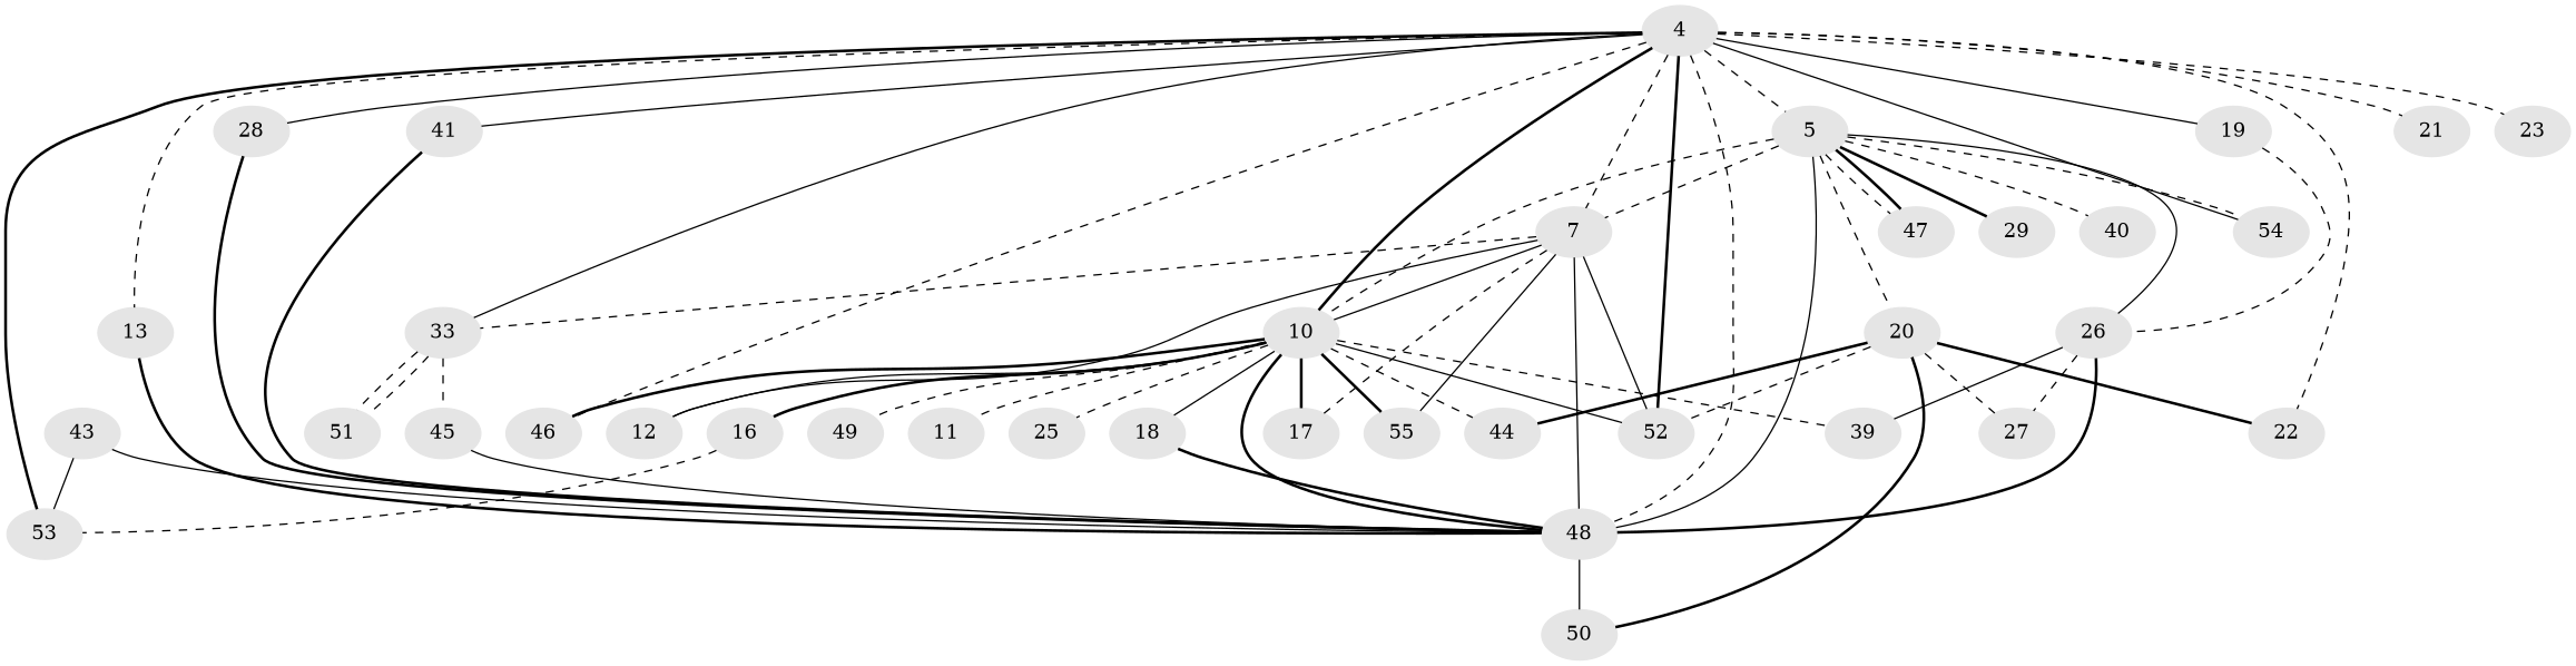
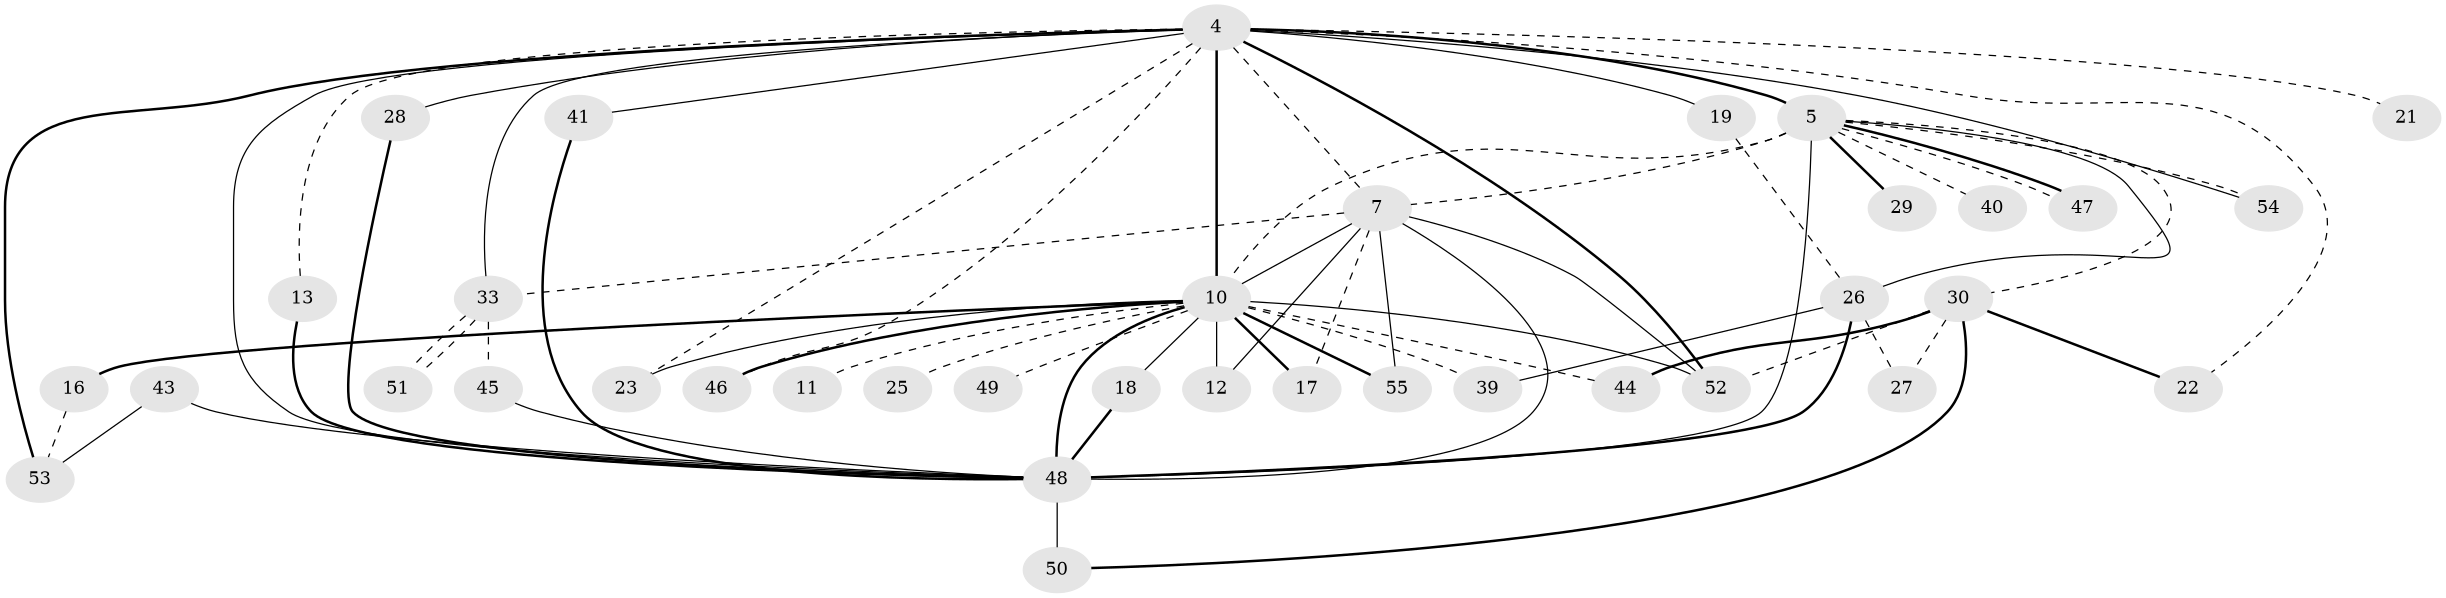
  graph {
    node [color=gray90 style=filled]
    edge [style=dashed]
    4 [super="+3"]
    5 [super="+1"]
    7 [super="+2"]
    10 [super="+9"]
    13
    19
    21
    22
    23
    28
    33
    41
    46 [super="+32"]
    48 [super="+35+8"]
    52 [super="+30+38"]
    53 [super="+31"]
    54
-   20
+   20 [label=30]
    26 [super="+15+24"]
    29
    40
    47
    12
    17
    55
    11
    16
    18
    25
    39
    44
    49
    45
    51
    50 [super="+42"]
    27
    43 [super="+37"]
-   4 -- 5 [weight=4]
+   4 -- 5 [style=bold weight=4]
    4 -- 7 [weight=4]
    4 -- 10 [style=bold weight=4]
    4 -- 13
    4 -- 19 [style=solid]
    4 -- 21 [weight=2]
    4 -- 22
    4 -- 23
    4 -- 28 [style=solid]
    4 -- 33 [style=solid]
    4 -- 41 [style=solid]
    4 -- 46
-   4 -- 48 [weight=5]
+   4 -- 48 [style=solid weight=5]
    4 -- 52 [style=bold weight=3]
    4 -- 53 [style=bold weight=2]
    4 -- 54 [style=solid]
    5 -- 7 [weight=4]
    5 -- 10 [weight=4]
    5 -- 48 [style=solid weight=4]
    5 -- 54
    5 -- 20
    5 -- 26 [style=solid weight=2]
    5 -- 29 [style=bold weight=2]
    5 -- 40 [weight=2]
    5 -- 47
    5 -- 47 [style=bold]
    7 -- 10 [style=solid weight=4]
    7 -- 33
    7 -- 48 [style=solid weight=4]
    7 -- 52 [style=solid weight=2]
    7 -- 12 [style=solid]
    7 -- 17
    7 -- 55 [style=solid]
+   10 -- 23 [style=solid]
    10 -- 46 [style=bold weight=2]
    10 -- 48 [style=bold weight=5]
    10 -- 52 [style=solid]
    10 -- 12 [style=solid]
    10 -- 17 [style=bold]
    10 -- 55 [style=bold]
    10 -- 11 [weight=2]
    10 -- 16 [style=bold weight=2]
    10 -- 18 [style=solid]
    10 -- 25
    10 -- 39
    10 -- 44
    10 -- 49 [weight=2]
    13 -- 48 [style=bold]
    19 -- 26
    28 -- 48 [style=bold]
    33 -- 45
    33 -- 51
    33 -- 51
    41 -- 48 [style=bold]
    48 -- 50 [style=solid weight=2]
    20 -- 22 [style=bold]
    20 -- 52
    20 -- 44 [style=bold]
    20 -- 50 [style=bold]
    20 -- 27
    26 -- 48 [style=bold weight=2]
    26 -- 39 [style=solid]
    26 -- 27
    16 -- 53
    18 -- 48 [style=bold]
    45 -- 48 [style=solid]
    43 -- 48 [style=solid weight=2]
    43 -- 53 [style=solid]
  }
